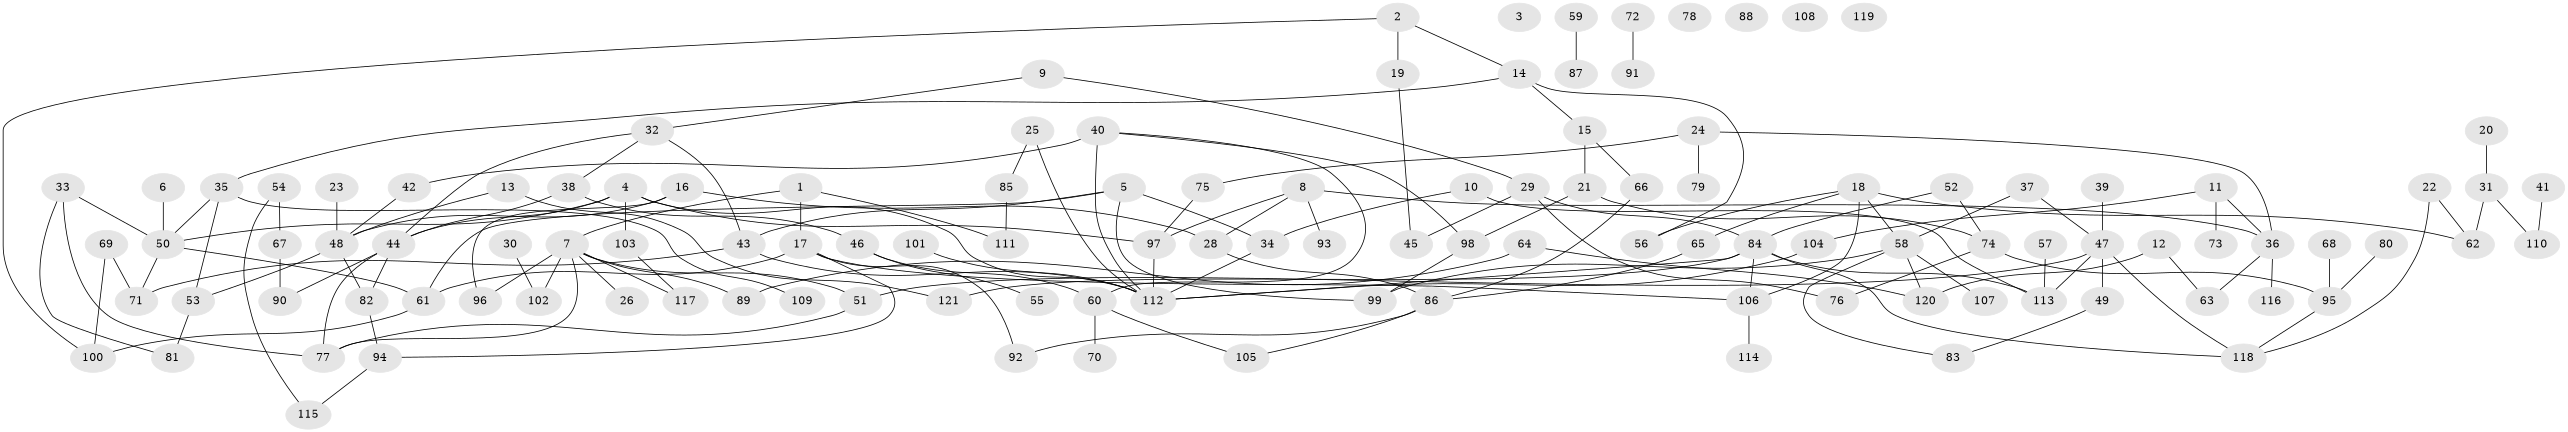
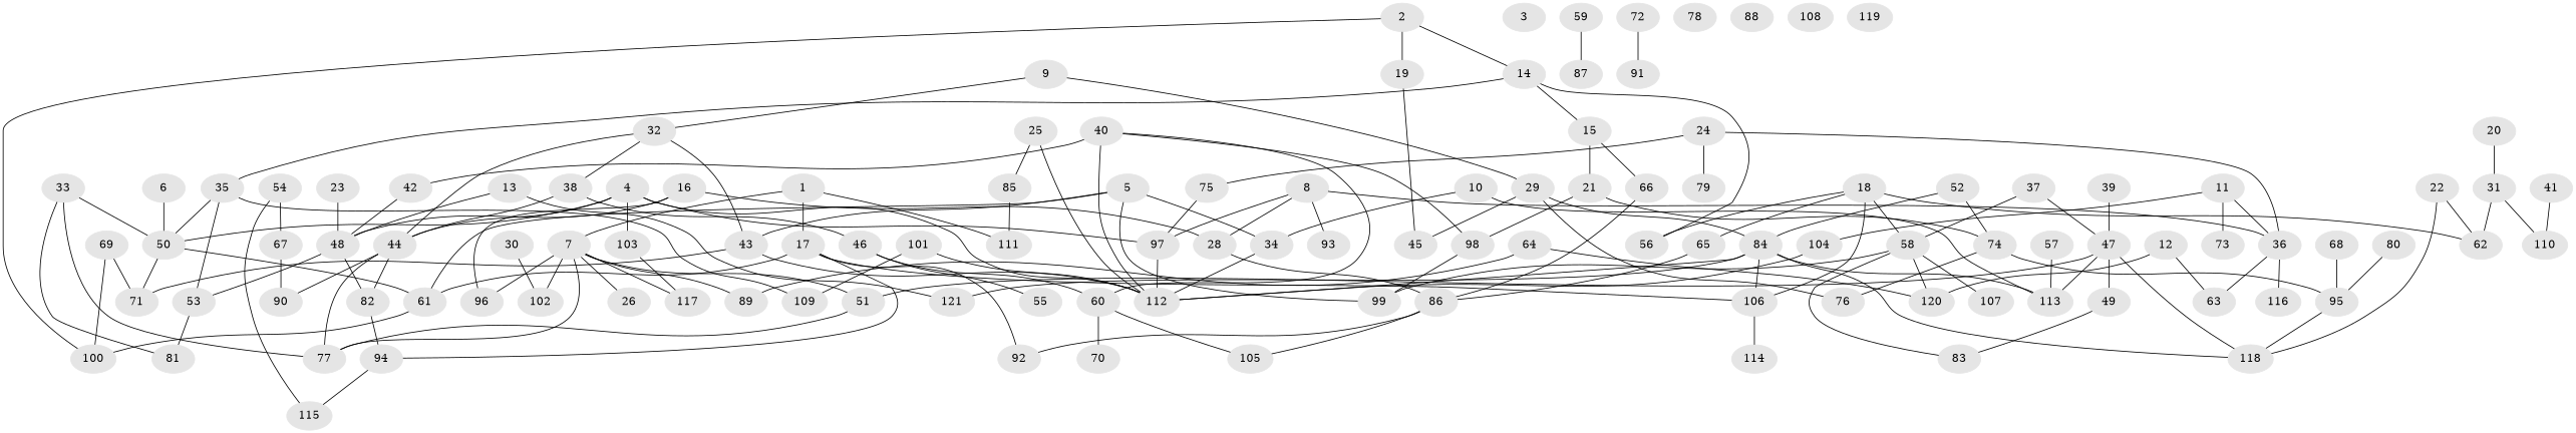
  graph {
    node [color=gray90 style=filled]
    1
    7
    17
    111
    26
    51
    77
    89
    96
    117
    102
    61
    92
    94
    106
    2
    14
    19
    100
    15
    35
    56
    45
    3
    4
    44
    50
    97
    103
    112
    82
    90
    71
    5
    34
    43
    99
    6
    8
    28
    36
    93
    86
    63
    116
    9
    29
    32
    76
    84
    38
    10
    113
    11
    73
    104
    12
    120
    13
    48
    121
    53
    21
    66
    109
    74
    98
    16
    115
    114
    18
    58
    62
    65
    83
    107
    20
    31
    110
    95
    22
    118
    23
    24
    75
    79
    25
    85
    47
    49
    105
    30
    46
    33
    81
    37
    60
    55
    39
    40
    42
    70
    41
    52
    54
    67
    57
    59
    87
    64
    68
    69
    72
    91
    78
    80
    88
    101
    108
    119
    1 -- 7
    1 -- 17
    1 -- 111
    7 -- 26
    7 -- 51
    7 -- 77
    7 -- 89
    7 -- 96
    7 -- 117
    7 -- 102
    17 -- 61
    17 -- 92
    17 -- 94
    17 -- 106
    51 -- 77
    61 -- 100
    94 -- 115
    106 -- 114
    2 -- 14
    2 -- 19
    2 -- 100
    14 -- 15
    14 -- 35
    14 -- 56
    19 -- 45
    15 -- 21
    15 -- 66
    35 -- 50
    35 -- 53
    35 -- 109
    4 -- 44
    4 -- 50
    4 -- 97
    4 -- 103
    4 -- 112
    44 -- 77
    44 -- 82
    44 -- 90
    50 -- 61
    50 -- 71
    97 -- 112
    103 -- 117
    82 -- 94
    5 -- 61
    5 -- 34
    5 -- 43
    5 -- 99
    34 -- 112
    43 -- 112
    43 -- 71
    6 -- 50
    8 -- 97
    8 -- 28
    8 -- 36
    8 -- 93
    28 -- 86
    36 -- 63
    36 -- 116
    86 -- 92
    86 -- 105
    9 -- 29
    9 -- 32
    29 -- 45
    29 -- 76
    29 -- 84
    32 -- 44
    32 -- 43
    32 -- 38
    84 -- 106
    84 -- 112
    84 -- 113
    84 -- 121
    84 -- 118
    38 -- 44
    38 -- 46
    10 -- 34
    10 -- 113
    11 -- 36
    11 -- 73
    11 -- 104
    104 -- 112
    12 -- 63
    12 -- 120
    13 -- 48
    13 -- 121
    48 -- 82
    48 -- 53
    53 -- 81
    21 -- 74
    21 -- 98
    66 -- 86
    74 -- 76
    74 -- 95
    98 -- 99
    16 -- 96
    16 -- 28
    16 -- 48
    18 -- 106
    18 -- 56
    18 -- 58
    18 -- 62
    18 -- 65
    58 -- 99
    58 -- 120
    58 -- 83
    58 -- 107
    65 -- 86
    20 -- 31
    31 -- 62
    31 -- 110
    95 -- 118
    22 -- 62
    22 -- 118
    23 -- 48
    24 -- 36
    24 -- 75
    24 -- 79
    75 -- 97
    25 -- 112
    25 -- 85
    85 -- 111
    47 -- 51
    47 -- 113
    47 -- 118
    47 -- 49
    49 -- 83
    30 -- 102
    46 -- 60
    46 -- 55
    33 -- 77
    33 -- 50
    33 -- 81
    37 -- 58
    37 -- 47
    60 -- 105
    60 -- 70
    39 -- 47
    40 -- 112
    40 -- 98
    40 -- 60
    40 -- 42
    42 -- 48
    41 -- 110
    52 -- 84
    52 -- 74
    54 -- 115
    54 -- 67
    67 -- 90
    57 -- 113
    59 -- 87
    64 -- 89
    64 -- 120
    68 -- 95
    69 -- 100
    69 -- 71
    72 -- 91
    80 -- 95
    101 -- 112
+   101 -- 109
  }
